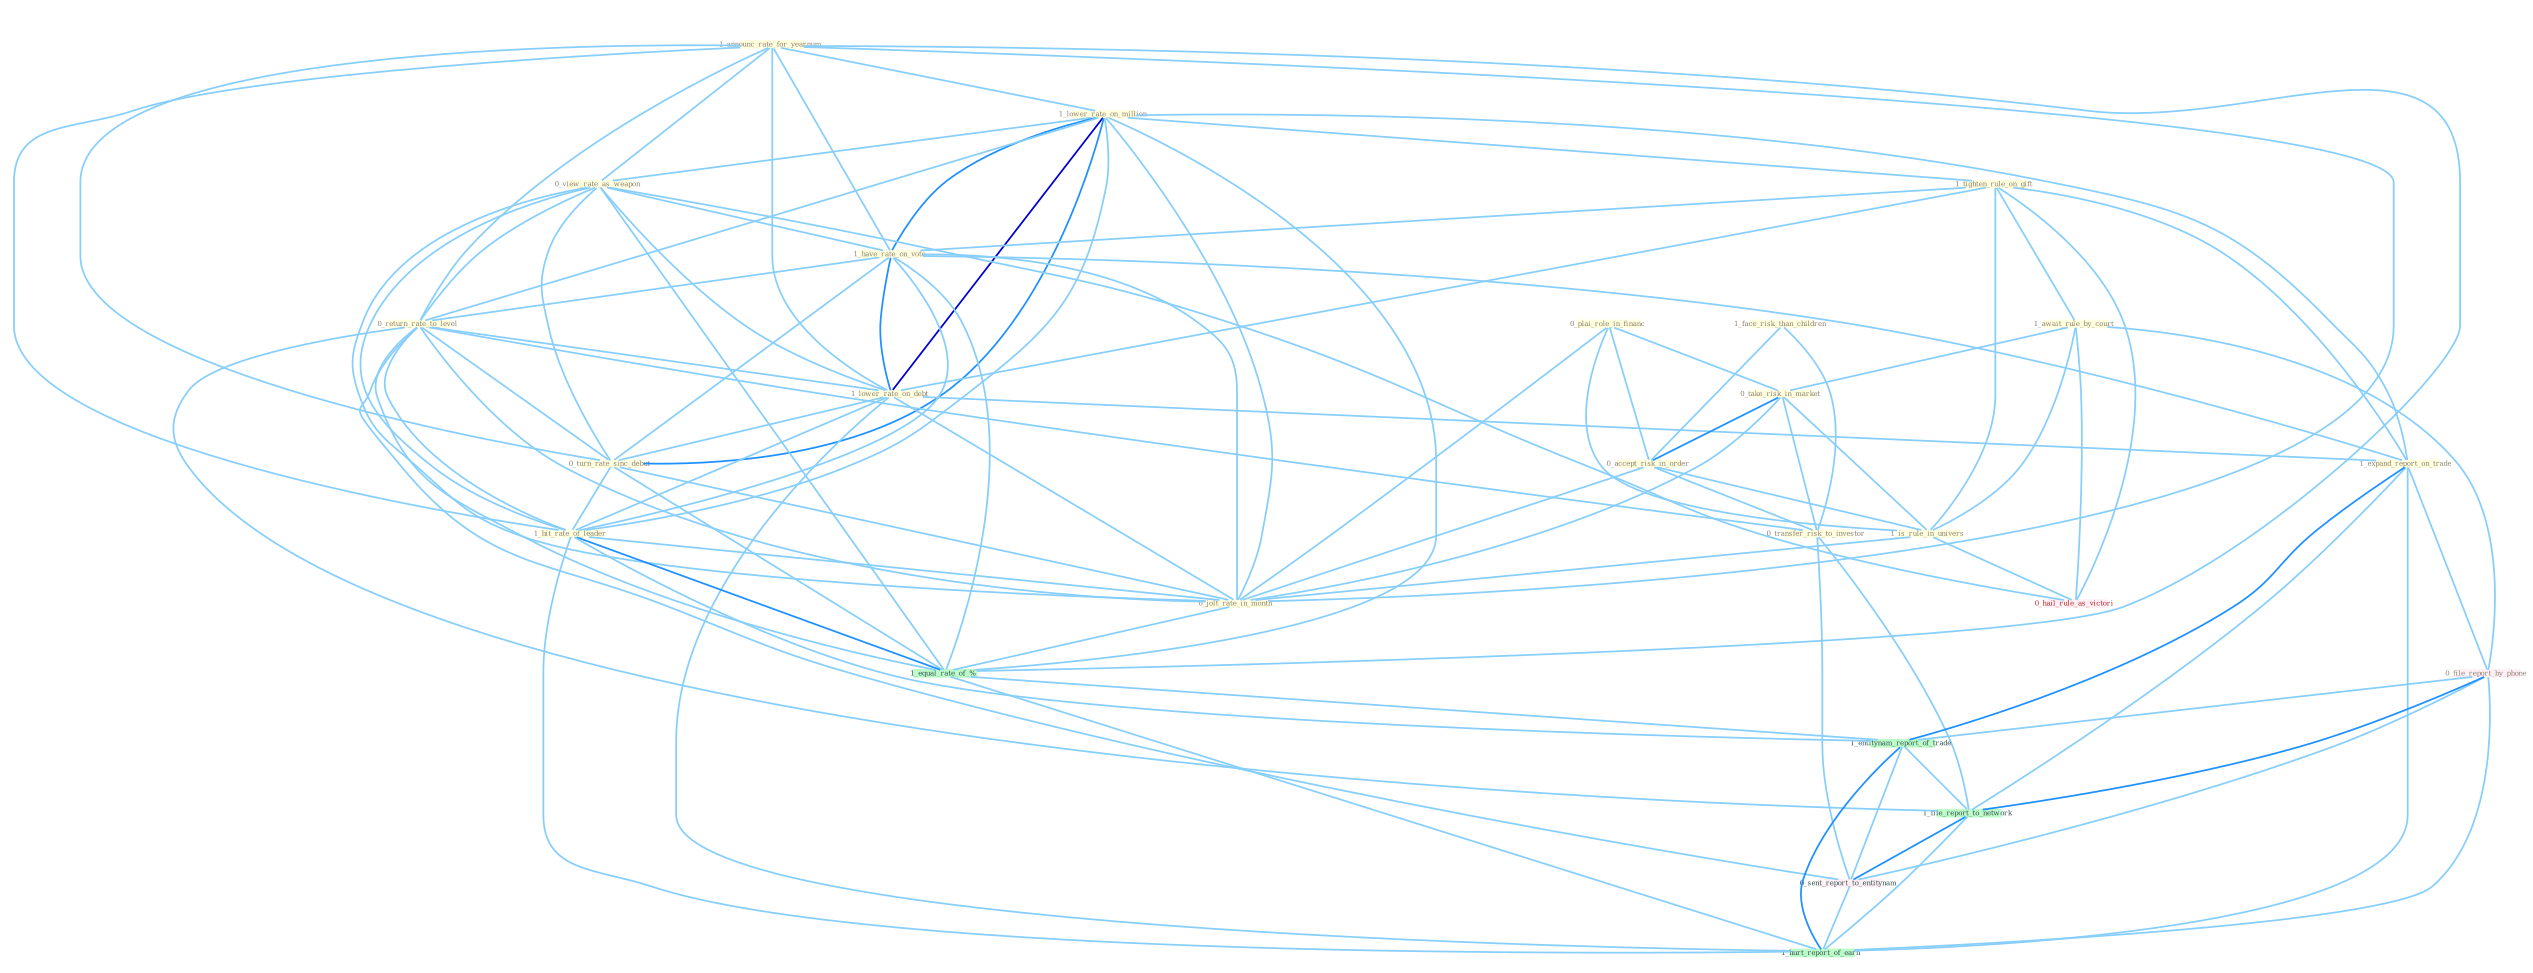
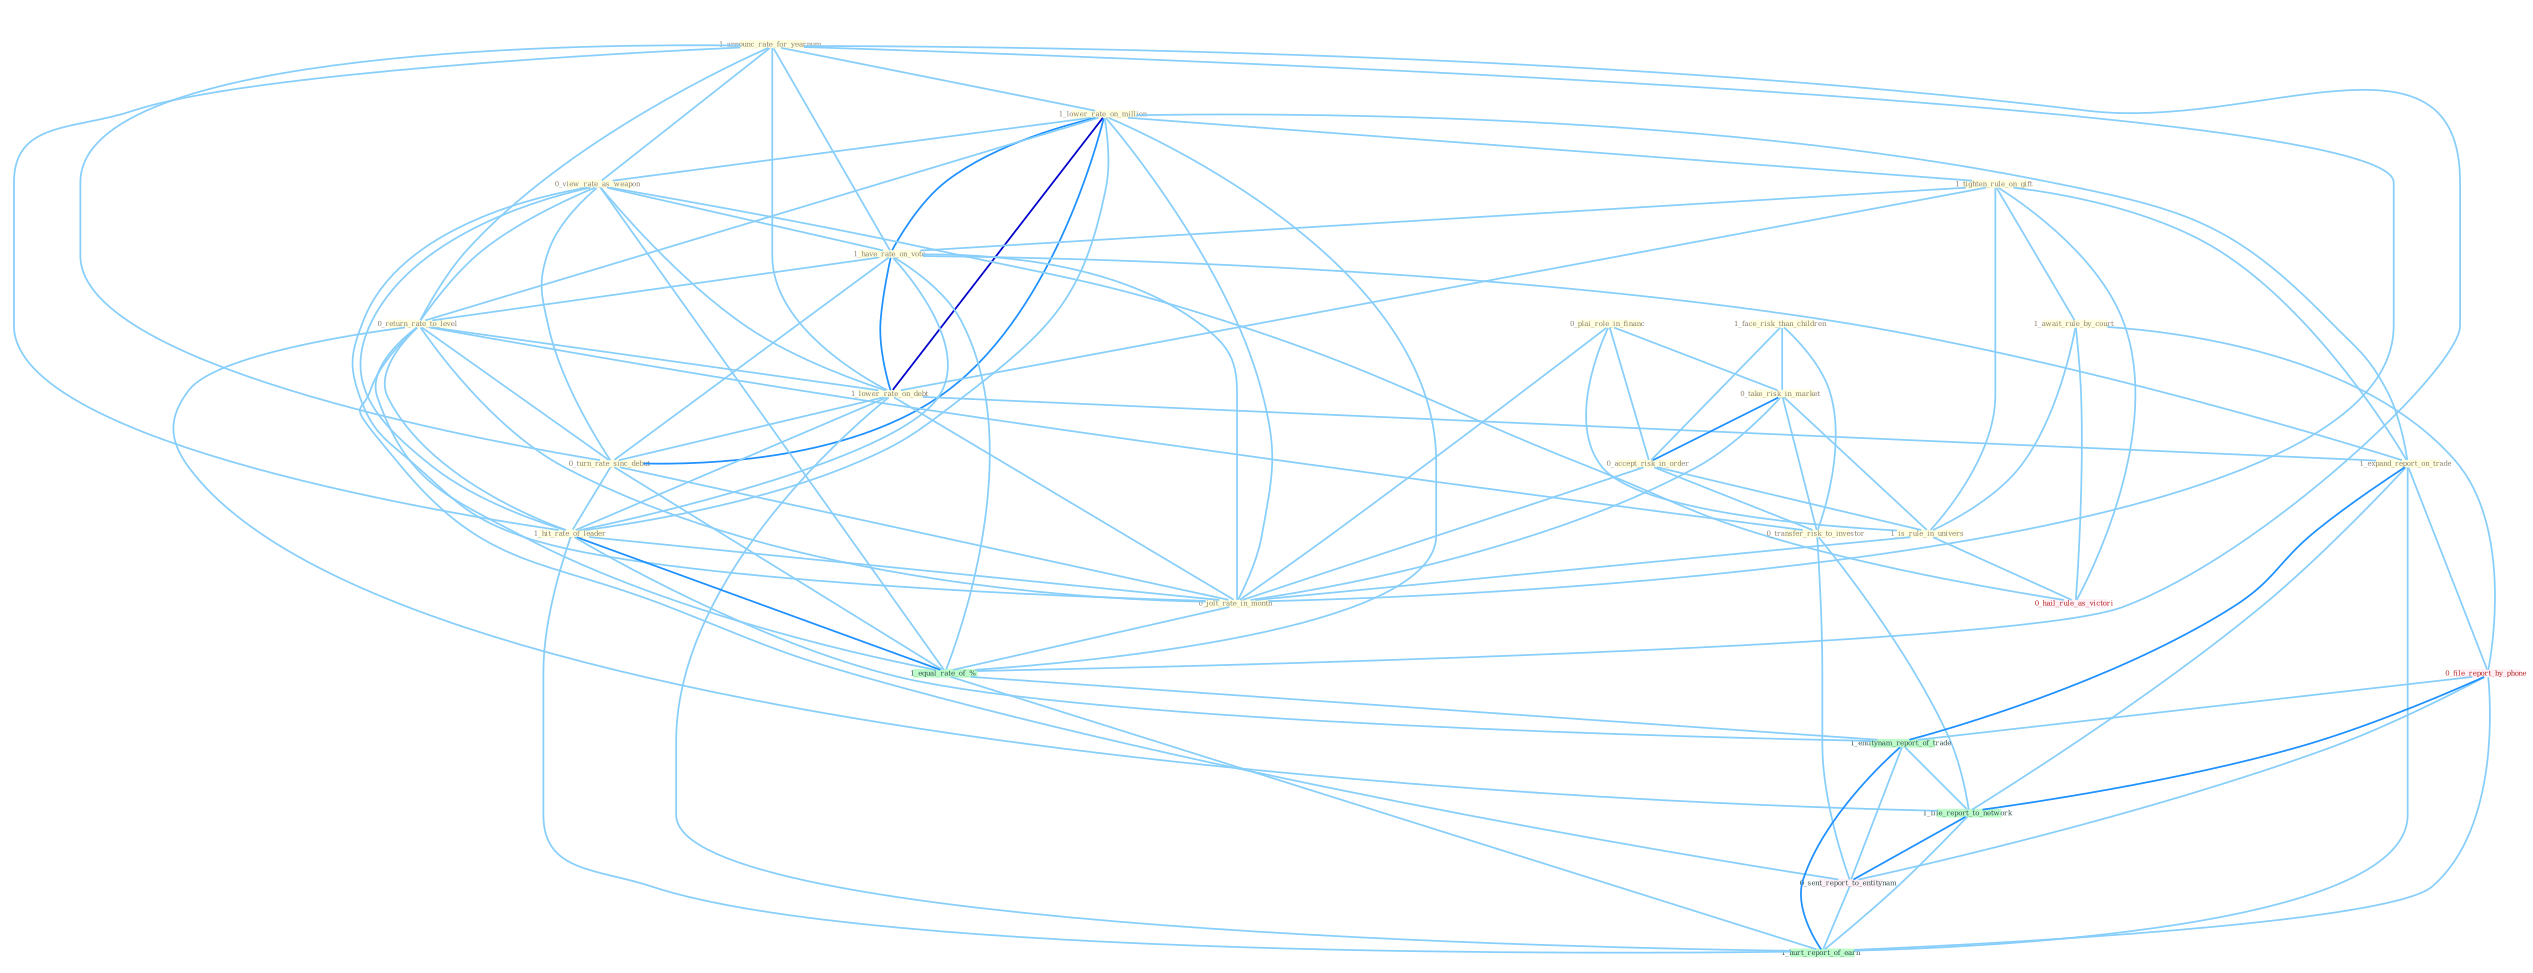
  graph {
    node [color="#ffffe0" fixedsize=true fontcolor="#8b7d6b" fontsize=4 shape=polygon style=filled]
    edge [color="#87cefa" w=1]
    "1_announc_rate_for_yearnum " [height=.06 width=.5]
    "1_lower_rate_on_million " [height=.06 width=.5]
    "1_tighten_rule_on_gift " [height=.06 width=.5]
    "0_view_rate_as_weapon " [height=.06 width=.5]
    "1_face_risk_than_children " [height=.06 width=.5]
    "1_have_rate_on_vote " [height=.06 width=.5]
    "0_return_rate_to_level " [height=.06 width=.5]
    "1_lower_rate_on_debt " [height=.06 width=.5]
    "1_await_rule_by_court " [height=.06 width=.5]
    "0_turn_rate_sinc_debut " [height=.06 width=.5]
    "0_plai_role_in_financ " [height=.06 width=.5]
    "0_take_risk_in_market " [height=.06 width=.5]
    "0_accept_risk_in_order " [height=.06 width=.5]
    "0_transfer_risk_to_investor " [height=.06 width=.5]
    "1_is_rule_in_univers " [height=.06 width=.5]
    "1_hit_rate_of_leader " [height=.06 width=.5]
    "1_expand_report_on_trade " [height=.06 width=.5]
    "0_jolt_rate_in_month " [height=.06 width=.5]
-   "0_file_report_by_phone " [color="#fff0f5" height=.06 width=.5]
+   "0_file_report_by_phone " [color="#fff0f5" fontcolor="#b22222" height=.06 width=.5]
    "0_hail_rule_as_victori " [color="#fff0f5" fontcolor="#b22222" height=.06 width=.5]
    "0_sent_report_to_entitynam " [color="#fff0f5" fontcolor="#2f4f4f" height=.06 width=.5]
    "1_equal_rate_of_% " [color="#BDFCC9" fontcolor="#2f4f4f" height=.06 width=.5]
    "1_file_report_to_network " [color="#BDFCC9" fontcolor="#2f4f4f" height=.06 width=.5]
    "1_hurt_report_of_earn " [color="#BDFCC9" fontcolor="#2f4f4f" height=.06 width=.5]
    "1_entitynam_report_of_trade " [color="#BDFCC9" fontcolor="#2f4f4f" height=.06 width=.5]
    subgraph sub_1 {
      "1_announc_rate_for_yearnum "
      "1_lower_rate_on_million "
      "1_tighten_rule_on_gift "
      "0_view_rate_as_weapon "
      "1_face_risk_than_children "
      "1_have_rate_on_vote "
      "0_return_rate_to_level "
      "1_lower_rate_on_debt "
      "1_await_rule_by_court "
      "0_turn_rate_sinc_debut "
      "0_plai_role_in_financ "
      "0_take_risk_in_market "
      "0_accept_risk_in_order "
      "0_transfer_risk_to_investor "
      "1_is_rule_in_univers "
      "1_hit_rate_of_leader "
      "1_expand_report_on_trade "
      "0_jolt_rate_in_month "
    }
    subgraph sub_2 {
      "0_file_report_by_phone "
      "0_hail_rule_as_victori "
      "0_sent_report_to_entitynam "
    }
    "1_announc_rate_for_yearnum " -- "1_lower_rate_on_million "
    "1_announc_rate_for_yearnum " -- "0_view_rate_as_weapon "
    "1_announc_rate_for_yearnum " -- "1_have_rate_on_vote "
    "1_announc_rate_for_yearnum " -- "0_return_rate_to_level "
    "1_announc_rate_for_yearnum " -- "1_lower_rate_on_debt "
    "1_announc_rate_for_yearnum " -- "0_turn_rate_sinc_debut "
    "1_announc_rate_for_yearnum " -- "1_hit_rate_of_leader "
    "1_announc_rate_for_yearnum " -- "0_jolt_rate_in_month "
    "1_announc_rate_for_yearnum " -- "1_equal_rate_of_% "
    "1_lower_rate_on_million " -- "1_tighten_rule_on_gift "
    "1_lower_rate_on_million " -- "0_view_rate_as_weapon "
    "1_lower_rate_on_million " -- "1_have_rate_on_vote " [color="#1e90ff" w=2]
    "1_lower_rate_on_million " -- "0_return_rate_to_level "
    "1_lower_rate_on_million " -- "1_lower_rate_on_debt " [color="#0000cd" w=3]
    "1_lower_rate_on_million " -- "0_turn_rate_sinc_debut " [color="#1e90ff"]
    "1_lower_rate_on_million " -- "1_hit_rate_of_leader "
    "1_lower_rate_on_million " -- "1_expand_report_on_trade "
    "1_lower_rate_on_million " -- "0_jolt_rate_in_month "
    "1_lower_rate_on_million " -- "1_equal_rate_of_% "
    "1_tighten_rule_on_gift " -- "1_have_rate_on_vote "
    "1_tighten_rule_on_gift " -- "1_lower_rate_on_debt "
    "1_tighten_rule_on_gift " -- "1_await_rule_by_court "
    "1_tighten_rule_on_gift " -- "1_is_rule_in_univers "
    "1_tighten_rule_on_gift " -- "1_expand_report_on_trade "
    "1_tighten_rule_on_gift " -- "0_hail_rule_as_victori "
    "0_view_rate_as_weapon " -- "1_have_rate_on_vote "
    "0_view_rate_as_weapon " -- "0_return_rate_to_level "
    "0_view_rate_as_weapon " -- "1_lower_rate_on_debt "
    "0_view_rate_as_weapon " -- "0_turn_rate_sinc_debut "
    "0_view_rate_as_weapon " -- "1_hit_rate_of_leader "
    "0_view_rate_as_weapon " -- "0_jolt_rate_in_month "
    "0_view_rate_as_weapon " -- "0_hail_rule_as_victori "
    "0_view_rate_as_weapon " -- "1_equal_rate_of_% "
-   "1_await_rule_by_court " -- "0_take_risk_in_market "
+   "1_face_risk_than_children " -- "0_take_risk_in_market "
    "1_face_risk_than_children " -- "0_accept_risk_in_order "
    "1_face_risk_than_children " -- "0_transfer_risk_to_investor "
    "1_have_rate_on_vote " -- "0_return_rate_to_level "
    "1_have_rate_on_vote " -- "1_lower_rate_on_debt " [color="#1e90ff" w=2]
    "1_have_rate_on_vote " -- "0_turn_rate_sinc_debut "
    "1_have_rate_on_vote " -- "1_hit_rate_of_leader "
    "1_have_rate_on_vote " -- "1_expand_report_on_trade "
    "1_have_rate_on_vote " -- "0_jolt_rate_in_month "
    "1_have_rate_on_vote " -- "1_equal_rate_of_% "
    "0_return_rate_to_level " -- "1_lower_rate_on_debt "
    "0_return_rate_to_level " -- "0_turn_rate_sinc_debut "
    "0_return_rate_to_level " -- "0_transfer_risk_to_investor "
    "0_return_rate_to_level " -- "1_hit_rate_of_leader "
    "0_return_rate_to_level " -- "0_jolt_rate_in_month "
    "0_return_rate_to_level " -- "0_sent_report_to_entitynam "
    "0_return_rate_to_level " -- "1_equal_rate_of_% "
    "0_return_rate_to_level " -- "1_file_report_to_network "
    "1_lower_rate_on_debt " -- "0_turn_rate_sinc_debut "
    "1_lower_rate_on_debt " -- "1_hit_rate_of_leader "
    "1_lower_rate_on_debt " -- "1_expand_report_on_trade "
    "1_lower_rate_on_debt " -- "0_jolt_rate_in_month "
    "1_lower_rate_on_debt " -- "1_hurt_report_of_earn "
    "1_await_rule_by_court " -- "1_is_rule_in_univers "
    "1_await_rule_by_court " -- "0_file_report_by_phone "
    "1_await_rule_by_court " -- "0_hail_rule_as_victori "
    "0_turn_rate_sinc_debut " -- "1_hit_rate_of_leader "
    "0_turn_rate_sinc_debut " -- "0_jolt_rate_in_month "
    "0_turn_rate_sinc_debut " -- "1_equal_rate_of_% "
    "0_plai_role_in_financ " -- "0_take_risk_in_market "
    "0_plai_role_in_financ " -- "0_accept_risk_in_order "
    "0_plai_role_in_financ " -- "1_is_rule_in_univers "
    "0_plai_role_in_financ " -- "0_jolt_rate_in_month "
    "0_take_risk_in_market " -- "0_accept_risk_in_order " [color="#1e90ff" w=2]
    "0_take_risk_in_market " -- "0_transfer_risk_to_investor "
    "0_take_risk_in_market " -- "1_is_rule_in_univers "
    "0_take_risk_in_market " -- "0_jolt_rate_in_month "
    "0_accept_risk_in_order " -- "0_transfer_risk_to_investor "
    "0_accept_risk_in_order " -- "1_is_rule_in_univers "
    "0_accept_risk_in_order " -- "0_jolt_rate_in_month "
    "0_transfer_risk_to_investor " -- "0_sent_report_to_entitynam "
    "0_transfer_risk_to_investor " -- "1_file_report_to_network "
    "1_is_rule_in_univers " -- "0_jolt_rate_in_month "
    "1_is_rule_in_univers " -- "0_hail_rule_as_victori "
    "1_hit_rate_of_leader " -- "0_jolt_rate_in_month "
    "1_hit_rate_of_leader " -- "1_equal_rate_of_% " [color="#1e90ff" w=2]
    "1_hit_rate_of_leader " -- "1_hurt_report_of_earn "
    "1_hit_rate_of_leader " -- "1_entitynam_report_of_trade "
    "1_expand_report_on_trade " -- "0_file_report_by_phone "
    "1_expand_report_on_trade " -- "1_file_report_to_network "
    "1_expand_report_on_trade " -- "1_hurt_report_of_earn "
    "1_expand_report_on_trade " -- "1_entitynam_report_of_trade " [color="#1e90ff" w=2]
    "0_jolt_rate_in_month " -- "1_equal_rate_of_% "
    "0_file_report_by_phone " -- "0_sent_report_to_entitynam "
    "0_file_report_by_phone " -- "1_file_report_to_network " [color="#1e90ff" w=2]
    "0_file_report_by_phone " -- "1_hurt_report_of_earn "
    "0_file_report_by_phone " -- "1_entitynam_report_of_trade "
    "0_sent_report_to_entitynam " -- "1_hurt_report_of_earn "
    "1_equal_rate_of_% " -- "1_hurt_report_of_earn "
    "1_equal_rate_of_% " -- "1_entitynam_report_of_trade "
    "1_file_report_to_network " -- "0_sent_report_to_entitynam " [color="#1e90ff" w=2]
    "1_file_report_to_network " -- "1_hurt_report_of_earn "
    "1_entitynam_report_of_trade " -- "0_sent_report_to_entitynam "
    "1_entitynam_report_of_trade " -- "1_file_report_to_network "
    "1_entitynam_report_of_trade " -- "1_hurt_report_of_earn " [color="#1e90ff" w=2]
  }
